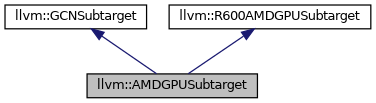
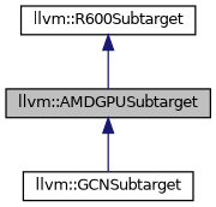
  digraph {
    node [color=black fontname=Helvetica fontsize=10 shape=box]
    edge [color=midnightblue dir=back fontname=Helvetica fontsize=10 labelfontname=Helvetica labelfontsize=10 style=solid]
    n1 [fillcolor=grey75 fontcolor=black height=0.2 label="llvm::AMDGPUSubtarget" style=filled width=0.4]
    n2 [height=0.2 label="llvm::GCNSubtarget" width=0.4]
-   n3 [height=0.2 label="llvm::R600AMDGPUSubtarget" width=0.4]
-   n2 -> n1
+   n3 [height=0.2 label="llvm::R600Subtarget" width=0.4]
+   n1 -> n2
    n3 -> n1
  }
